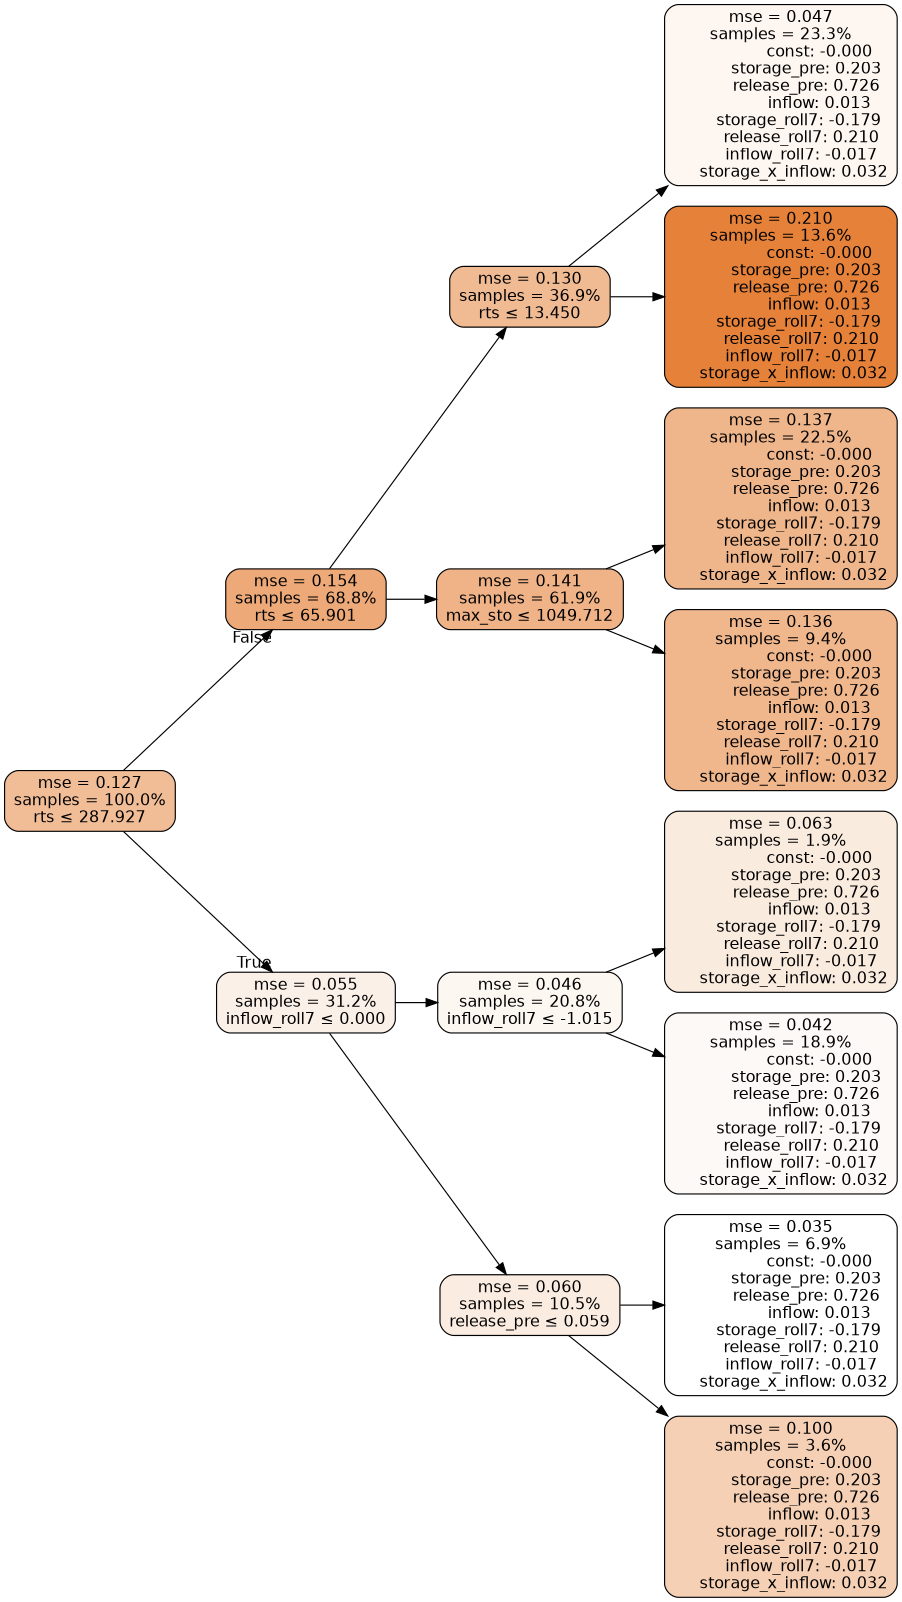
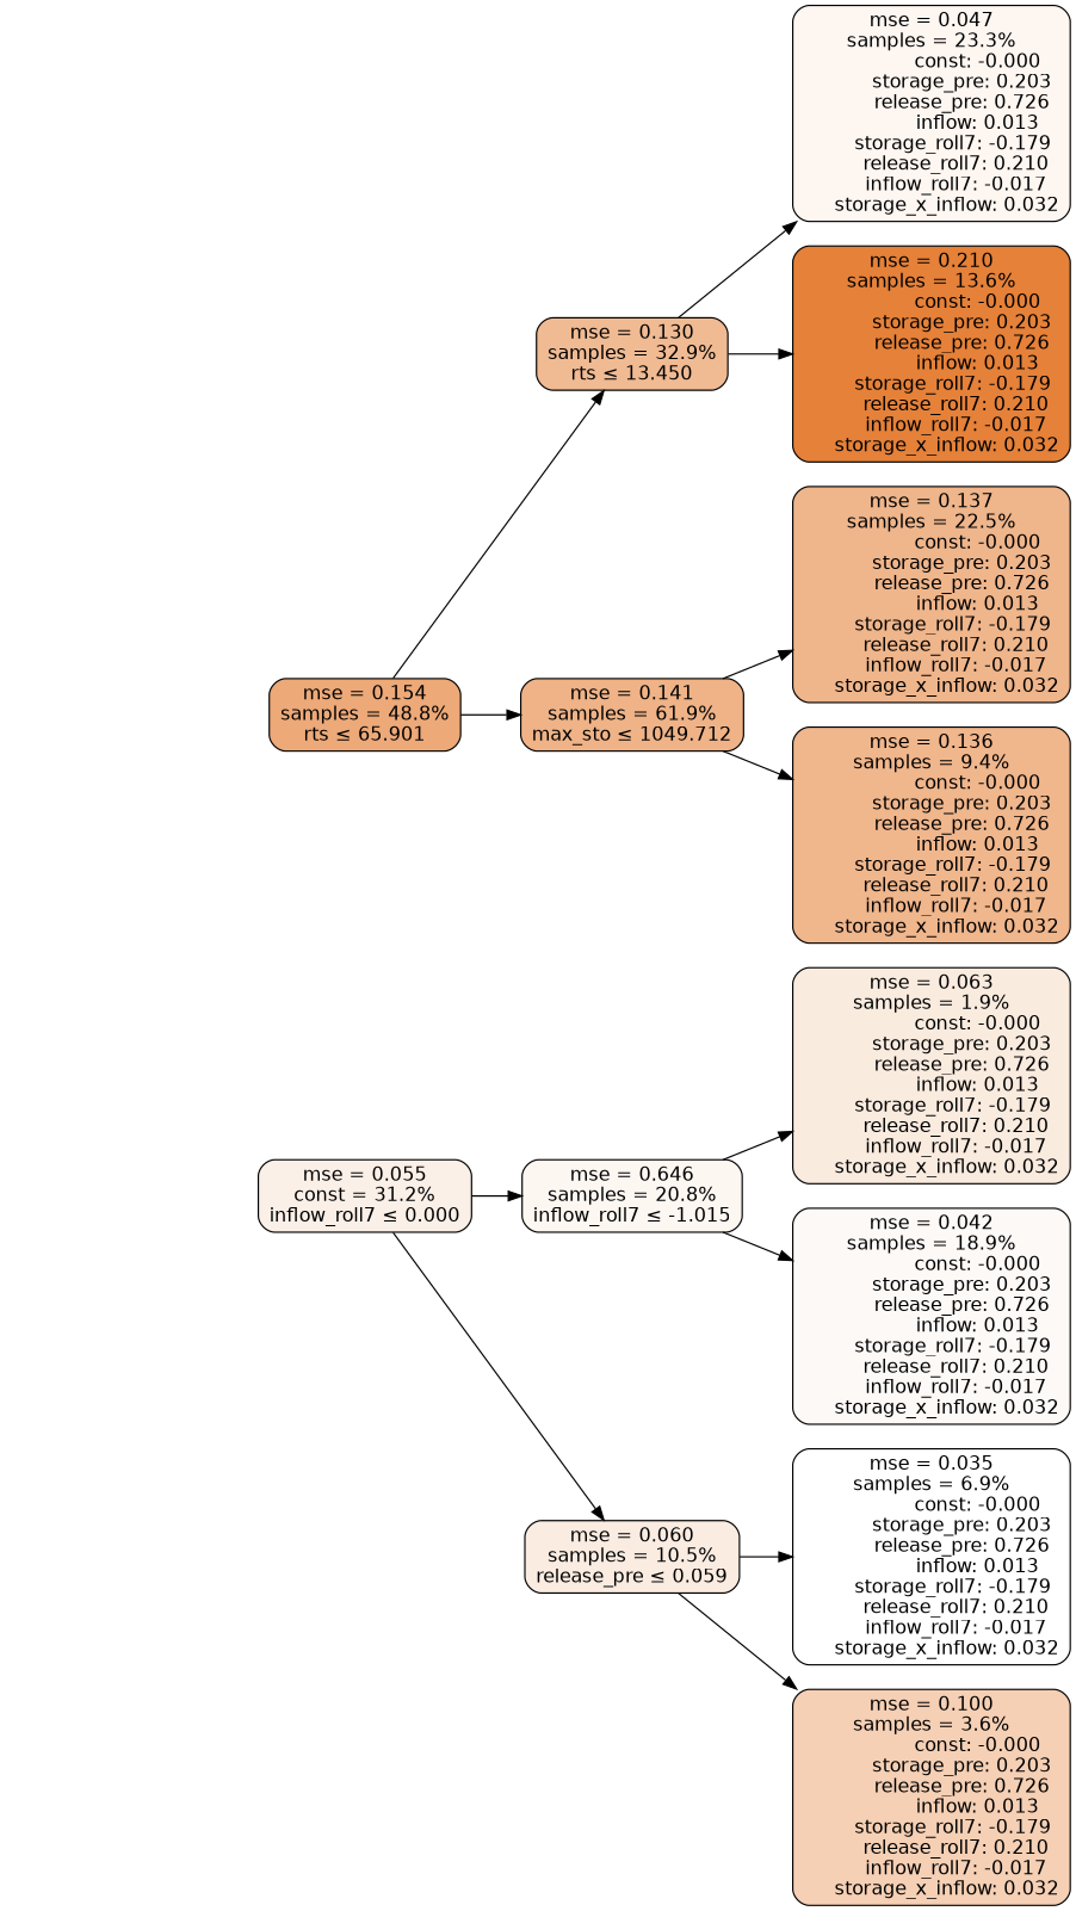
  digraph {
    rankdir=LR
    node [color=black fontname=helvetica shape=rectangle style="filled, rounded"]
    edge [fontname=helvetica]
-   n1 [fillcolor="#f1bd97" label="mse = 0.127\nsamples = 100.0%\nrts &le; 287.927"]
-   n2 [fillcolor="#eda978" label="mse = 0.154\nsamples = 68.8%\nrts &le; 65.901"]
-   n3 [fillcolor="#fbf0e8" label="mse = 0.055\nsamples = 31.2%\ninflow_roll7 &le; 0.000"]
-   n4 [fillcolor="#f0ba93" label="mse = 0.130\nsamples = 36.9%\nrts &le; 13.450"]
+   n2 [fillcolor="#eda978" label="mse = 0.154\nsamples = 48.8%\nrts &le; 65.901"]
+   n3 [fillcolor="#fbf0e8" label="mse = 0.055\nconst = 31.2%\ninflow_roll7 &le; 0.000"]
+   n4 [fillcolor="#f0ba93" label="mse = 0.130\nsamples = 32.9%\nrts &le; 13.450"]
    n5 [fillcolor="#efb387" label="mse = 0.141\nsamples = 61.9%\nmax_sto &le; 1049.712"]
-   n6 [fillcolor="#fdf7f2" label="mse = 0.046\nsamples = 20.8%\ninflow_roll7 &le; -1.015"]
+   n6 [fillcolor="#fdf7f2" label="mse = 0.646\nsamples = 20.8%\ninflow_roll7 &le; -1.015"]
    n7 [fillcolor="#fbece2" label="mse = 0.060\nsamples = 10.5%\nrelease_pre &le; 0.059"]
    n8 [fillcolor="#fdf6f1" label="mse = 0.047\nsamples = 23.3%\n               const: -0.000\n          storage_pre: 0.203\n          release_pre: 0.726\n               inflow: 0.013\n       storage_roll7: -0.179\n        release_roll7: 0.210\n        inflow_roll7: -0.017\n     storage_x_inflow: 0.032"]
    n9 [fillcolor="#e58139" label="mse = 0.210\nsamples = 13.6%\n               const: -0.000\n          storage_pre: 0.203\n          release_pre: 0.726\n               inflow: 0.013\n       storage_roll7: -0.179\n        release_roll7: 0.210\n        inflow_roll7: -0.017\n     storage_x_inflow: 0.032"]
    n10 [fillcolor="#efb58b" label="mse = 0.137\nsamples = 22.5%\n               const: -0.000\n          storage_pre: 0.203\n          release_pre: 0.726\n               inflow: 0.013\n       storage_roll7: -0.179\n        release_roll7: 0.210\n        inflow_roll7: -0.017\n     storage_x_inflow: 0.032"]
    n11 [fillcolor="#f0b68c" label="mse = 0.136\nsamples = 9.4%\n               const: -0.000\n          storage_pre: 0.203\n          release_pre: 0.726\n               inflow: 0.013\n       storage_roll7: -0.179\n        release_roll7: 0.210\n        inflow_roll7: -0.017\n     storage_x_inflow: 0.032"]
    n12 [fillcolor="#faebdf" label="mse = 0.063\nsamples = 1.9%\n               const: -0.000\n          storage_pre: 0.203\n          release_pre: 0.726\n               inflow: 0.013\n       storage_roll7: -0.179\n        release_roll7: 0.210\n        inflow_roll7: -0.017\n     storage_x_inflow: 0.032"]
    n13 [fillcolor="#fdf9f7" label="mse = 0.042\nsamples = 18.9%\n               const: -0.000\n          storage_pre: 0.203\n          release_pre: 0.726\n               inflow: 0.013\n       storage_roll7: -0.179\n        release_roll7: 0.210\n        inflow_roll7: -0.017\n     storage_x_inflow: 0.032"]
    n14 [fillcolor="#ffffff" label="mse = 0.035\nsamples = 6.9%\n               const: -0.000\n          storage_pre: 0.203\n          release_pre: 0.726\n               inflow: 0.013\n       storage_roll7: -0.179\n        release_roll7: 0.210\n        inflow_roll7: -0.017\n     storage_x_inflow: 0.032"]
    n15 [fillcolor="#f5d0b5" label="mse = 0.100\nsamples = 3.6%\n               const: -0.000\n          storage_pre: 0.203\n          release_pre: 0.726\n               inflow: 0.013\n       storage_roll7: -0.179\n        release_roll7: 0.210\n        inflow_roll7: -0.017\n     storage_x_inflow: 0.032"]
-   n1 -> n2 [headlabel=False labelangle=45 labeldistance=2.5]
-   n1 -> n3 [headlabel=True labelangle=-45 labeldistance=2.5]
    n2 -> n4
    n2 -> n5
    n3 -> n6
    n3 -> n7
    n4 -> n8
    n4 -> n9
    n5 -> n10
    n5 -> n11
    n6 -> n12
    n6 -> n13
    n7 -> n14
    n7 -> n15
  }
